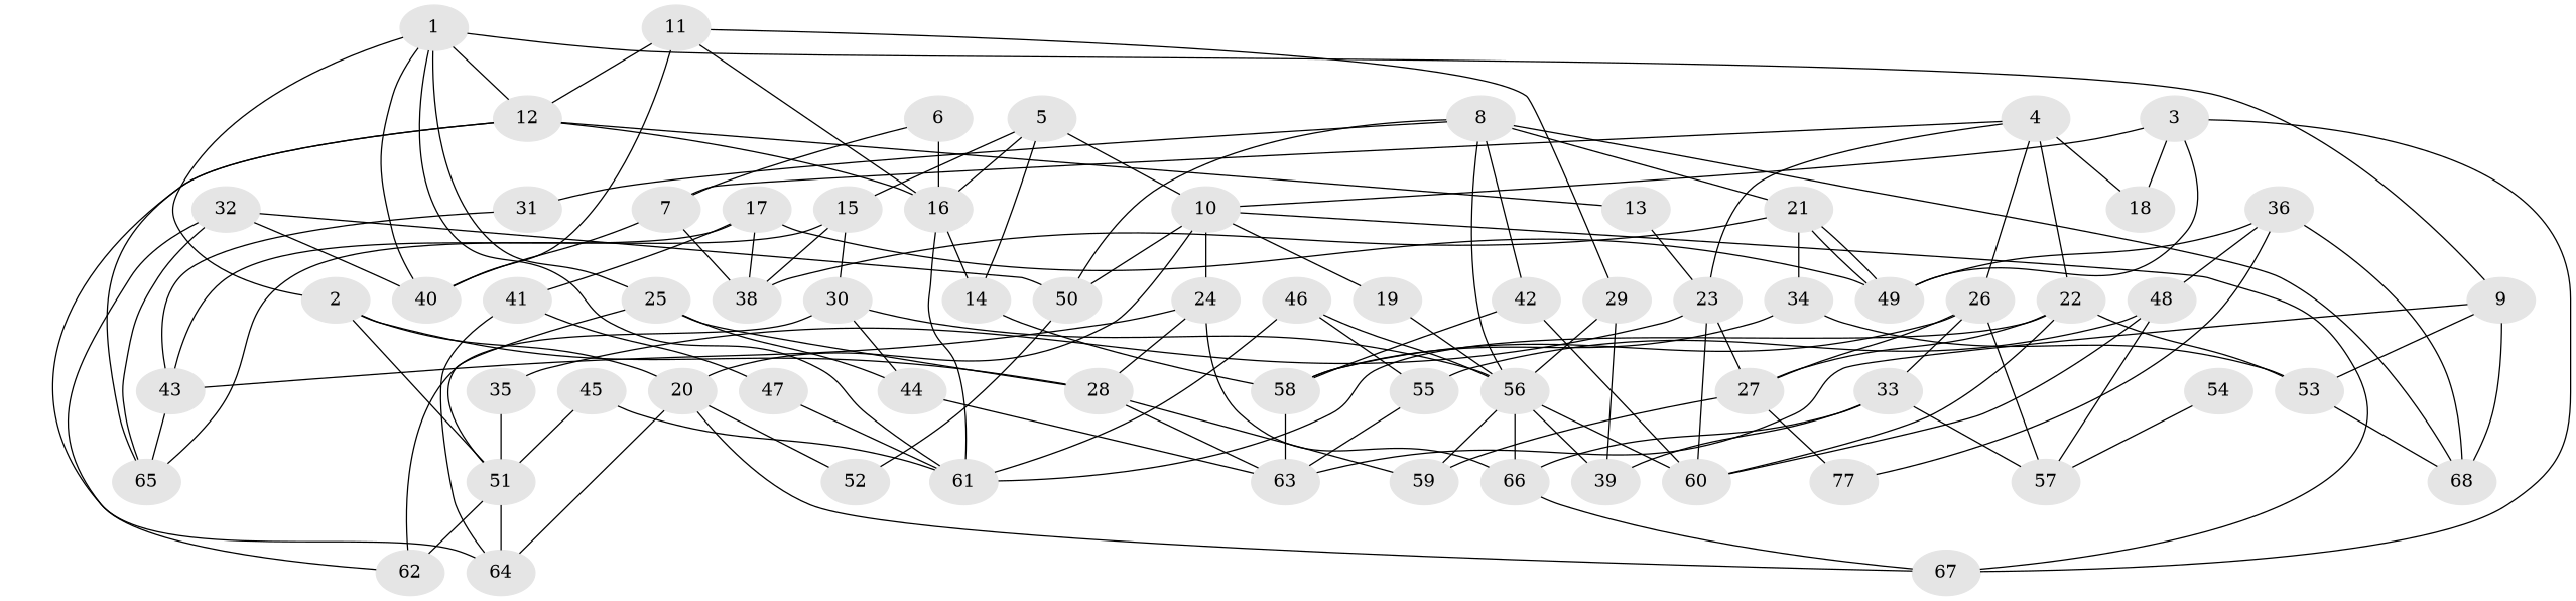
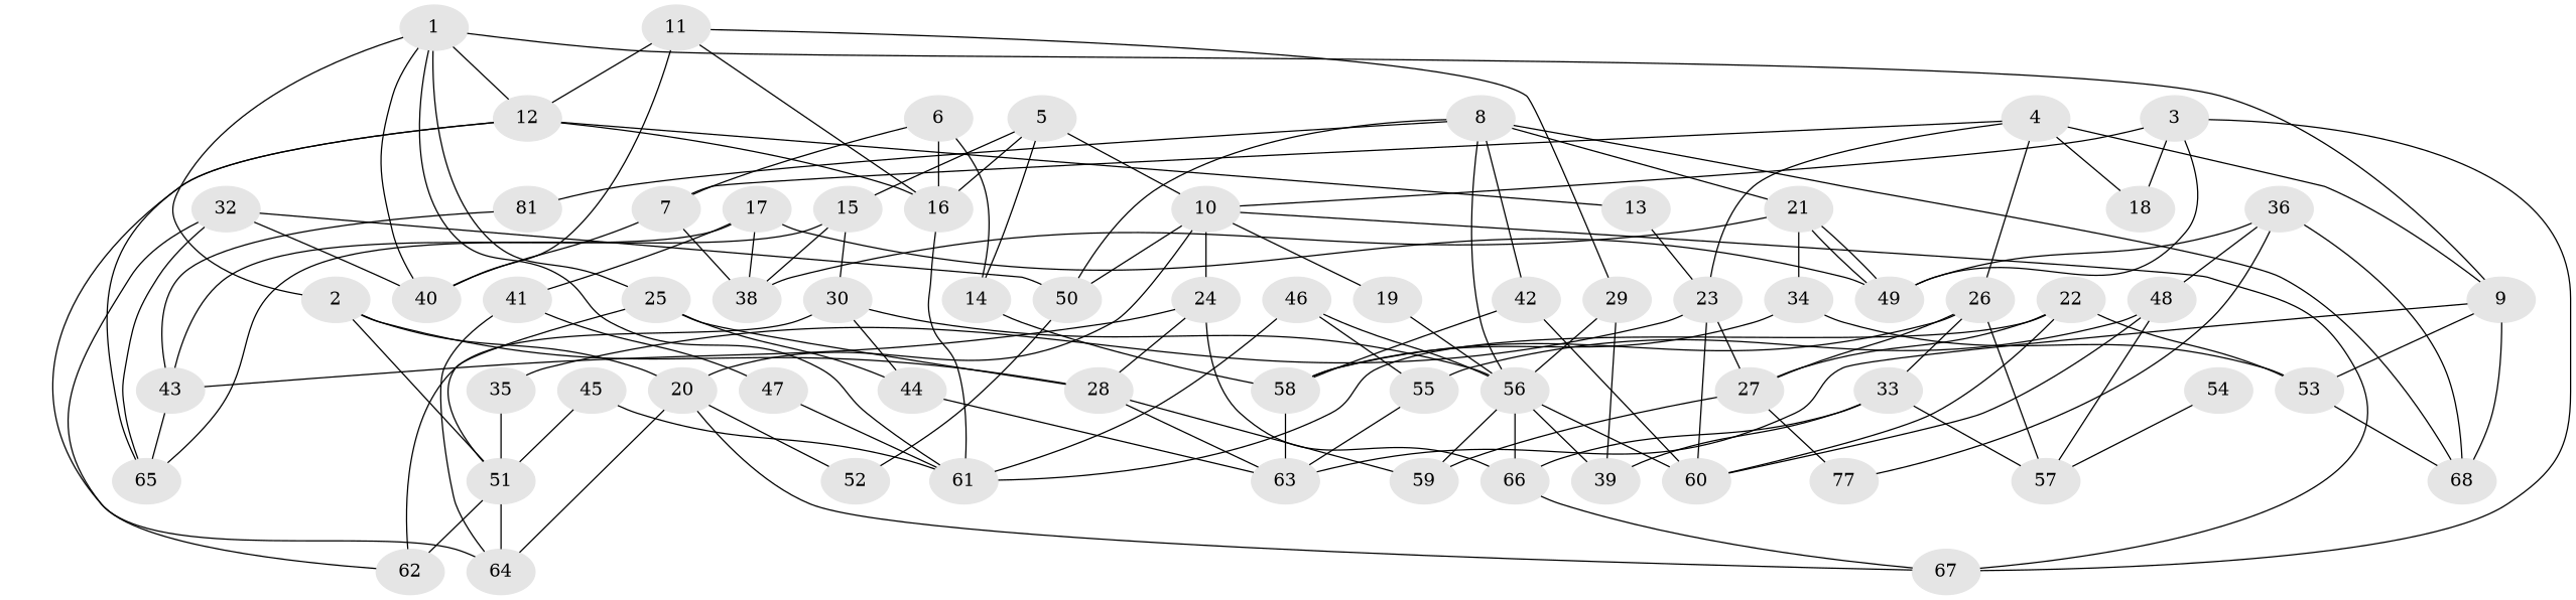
  graph {
    node [color=gray90 style=filled]
    1
    2
    9
    12
    25
    40
    61
    20
    28
    51
    68
    53
    63
    16
    13
    64
    65
    44
    67
    52
    59
    62
    3
    10
    18
    49
    50
    19
    24
    4
    7
    22
    23
    26
    38
    27
    60
    35
    58
    33
    57
    5
    14
    15
    30
    32
    6
    8
    21
-   31
+   31 [label=81]
    42
    56
    34
    43
    66
    39
    11
    29
    17
    41
    47
    n62 [label=77]
    54
    36
    48
    55
    45
    46
    1 -- 2
    1 -- 9
    1 -- 12
    1 -- 25
    1 -- 40
    1 -- 61
    2 -- 20
    2 -- 28
    2 -- 51
    9 -- 68
    9 -- 53
    9 -- 63
    12 -- 16
    12 -- 13
    12 -- 64
    12 -- 65
    25 -- 28
    25 -- 51
    25 -- 44
    20 -- 64
    20 -- 67
    20 -- 52
    28 -- 63
    28 -- 59
    51 -- 64
    51 -- 62
    53 -- 68
    16 -- 61
    13 -- 23
    44 -- 63
    3 -- 67
    3 -- 10
    3 -- 18
    3 -- 49
    10 -- 20
    10 -- 67
    10 -- 50
    10 -- 19
    10 -- 24
    50 -- 52
    19 -- 56
    24 -- 28
    24 -- 43
    24 -- 66
    4 -- 18
    4 -- 7
-   4 -- 22
+   4 -- 9
    4 -- 23
    4 -- 26
    7 -- 40
    7 -- 38
    22 -- 61
    22 -- 53
    22 -- 27
    22 -- 60
    23 -- 27
    23 -- 60
    23 -- 35
    26 -- 27
    26 -- 58
    26 -- 33
    26 -- 57
    27 -- 59
    27 -- n62
    35 -- 51
    58 -- 63
    33 -- 57
    33 -- 66
    33 -- 39
    5 -- 16
    5 -- 10
    5 -- 14
    5 -- 15
    14 -- 58
    15 -- 65
    15 -- 38
    15 -- 30
    30 -- 44
    30 -- 62
    30 -- 56
    32 -- 40
    32 -- 65
    32 -- 62
    32 -- 50
    6 -- 16
    6 -- 7
-   16 -- 14
+   6 -- 14
    8 -- 68
    8 -- 50
    8 -- 21
    8 -- 31
    8 -- 42
    8 -- 56
    21 -- 49
    21 -- 49
    21 -- 38
    21 -- 34
    31 -- 43
    42 -- 60
    42 -- 58
    56 -- 59
    56 -- 60
    56 -- 66
    56 -- 39
    34 -- 53
    34 -- 58
    43 -- 65
    66 -- 67
    11 -- 12
    11 -- 40
    11 -- 16
    11 -- 29
    29 -- 56
    29 -- 39
    17 -- 49
    17 -- 38
    17 -- 43
    17 -- 41
    41 -- 64
    41 -- 47
    47 -- 61
    54 -- 57
    36 -- 68
    36 -- 49
    36 -- n62
    36 -- 48
    48 -- 60
    48 -- 57
    48 -- 55
    55 -- 63
    45 -- 61
    45 -- 51
    46 -- 61
    46 -- 56
    46 -- 55
  }
